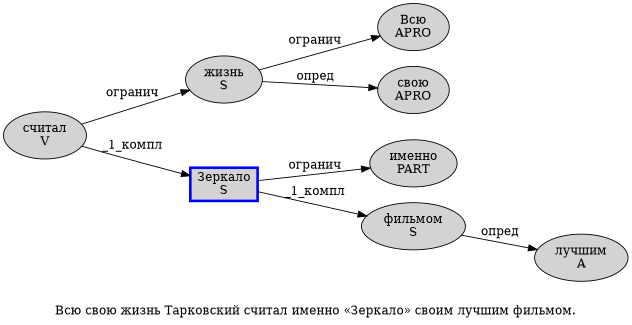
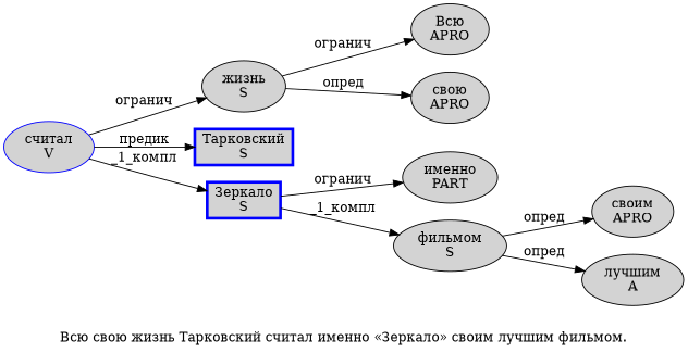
  digraph {
    label="Всю свою жизнь Тарковский считал именно «Зеркало» своим лучшим фильмом."
    rankdir=LR
    node [fillcolor=lightgray penwidth=1 shape=ellipse style=filled]
    n1 [label="Всю\nAPRO"]
    n2 [label="свою\nAPRO"]
    n3 [label="жизнь\nS"]
-   n5 [label="считал\nV"]
+   n4 [color=blue label="Тарковский\nS" penwidth=3 shape=box]
+   n5 [label="считал\nV" color=blue]
    n6 [color=blue label="Зеркало\nS" penwidth=3 shape=box]
    n7 [label="именно\nPART"]
    n8 [label="фильмом\nS"]
+   n9 [label="своим\nAPRO"]
    n10 [label="лучшим\nA"]
    n3 -> n1 [label="огранич"]
    n3 -> n2 [label="опред"]
    n5 -> n3 [label="огранич"]
+   n5 -> n4 [label="предик"]
    n5 -> n6 [label="_1_компл"]
    n6 -> n7 [label="огранич"]
    n6 -> n8 [label="_1_компл"]
+   n8 -> n9 [label="опред"]
    n8 -> n10 [label="опред"]
  }
